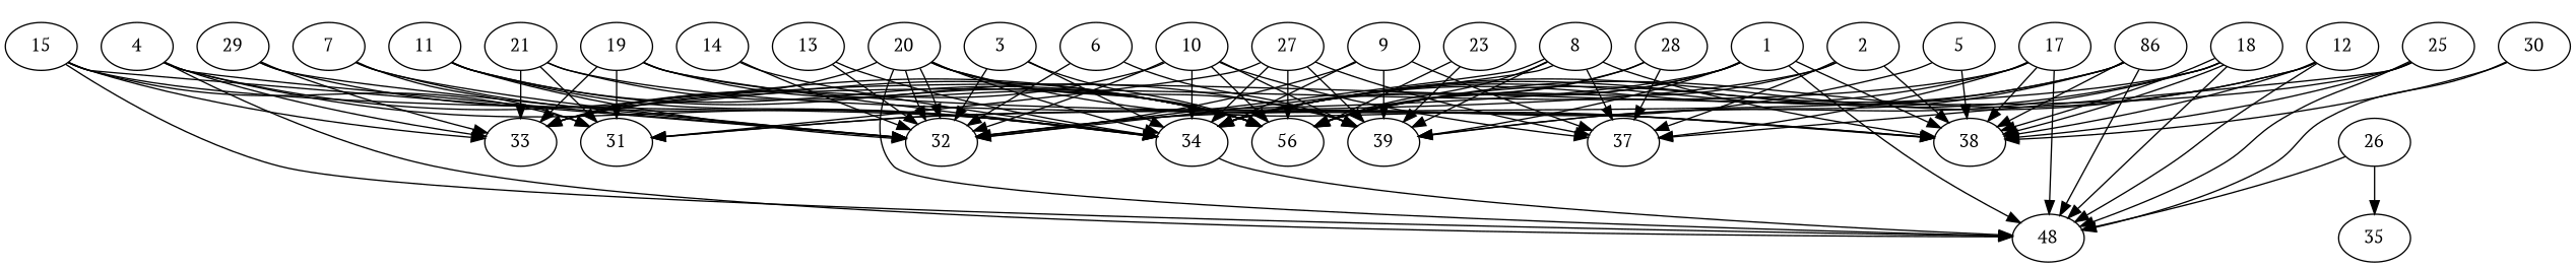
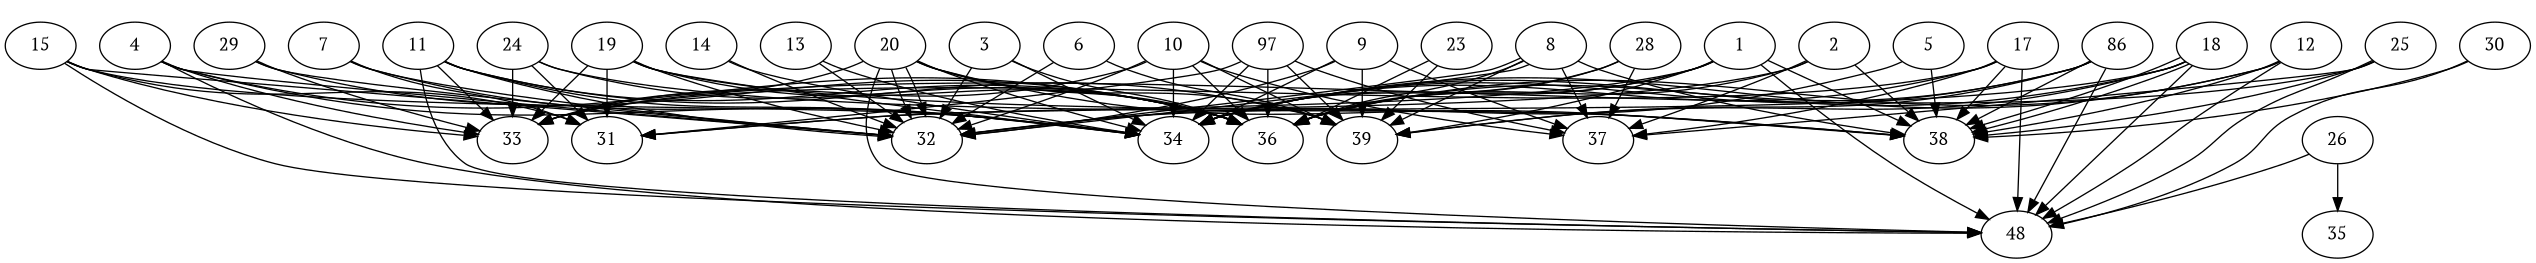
  digraph {
    fontname="PT Serif"
    node [alpha=0.12 fontname="PT Serif"]
    edge [fontname="PT Serif"]
    1 [expect_size=48589824]
    31 [alpha=0.09 expect_size=23394304]
    34 [alpha=0.08 expect_size=48515072]
-   36 [alpha=0.03 expect_size=37724160 label=56]
+   36 [alpha=0.03 expect_size=37724160]
    38 [alpha=0.00 expect_size=30872576]
    39 [alpha=0.02 expect_size=11722752]
    n7 [alpha=0.15 expect_size=23478272 label=48]
    2 [alpha=0.05 expect_size=50537472]
    37 [alpha=0.00 expect_size=20756480]
    3 [alpha=0.02 expect_size=49677312]
    32 [expect_size=11719680]
    4 [expect_size=32995328]
    33 [alpha=0.11 expect_size=5280768]
    5 [alpha=0.08 expect_size=6009856]
    6 [expect_size=41531392]
    7 [expect_size=12215296]
    8 [alpha=0.18 expect_size=43265024]
    9 [alpha=0.11 expect_size=18226176]
    10 [alpha=0.03 expect_size=50423808]
    11 [alpha=0.07 expect_size=50968576]
    12 [alpha=0.11 expect_size=31282176]
    13 [expect_size=43912192]
    14 [expect_size=48728064]
    15 [alpha=0.02 expect_size=30009344]
    n25 [alpha=0.07 expect_size=49381376 label=86]
    17 [alpha=0.04 expect_size=30191616]
    18 [alpha=0.19 expect_size=11949056]
    19 [alpha=0.07 expect_size=8316928]
    20 [expect_size=33119232]
    23 [alpha=0.18 expect_size=35188736]
-   24 [alpha=0.11 expect_size=15624192 label=21]
+   24 [alpha=0.11 expect_size=15624192]
    25 [alpha=0.04 expect_size=43625472]
    26 [alpha=0.13 expect_size=47484928]
    35 [alpha=0.16 expect_size=27616256]
-   27 [alpha=0.04 expect_size=17826816]
+   27 [alpha=0.04 expect_size=17826816 label=97]
    28 [expect_size=27380736]
    29 [alpha=0.05 expect_size=24780800]
    30 [alpha=0.17 expect_size=42196992]
    1 -> 31
    1 -> 34
    1 -> 36
    1 -> 38
    1 -> 39
    1 -> n7
    2 -> 31
    2 -> 36
    2 -> 38
    2 -> 37
    3 -> 34
    3 -> 36
    3 -> 32
    4 -> 34
    4 -> 36
    4 -> n7
    4 -> 32
    4 -> 33
    5 -> 38
    5 -> 32
    6 -> 39
    6 -> 32
    7 -> 31
    7 -> 34
    7 -> 32
    8 -> 36
    8 -> 38
    8 -> 39
    8 -> 37
    8 -> 32
    8 -> 32
    9 -> 34
    9 -> 39
    9 -> 37
    9 -> 32
    10 -> 34
    10 -> 36
    10 -> 39
    10 -> 37
    10 -> 32
    10 -> 33
    11 -> 34
    11 -> 36
    11 -> 39
-   34 -> n7
+   11 -> n7
    11 -> 32
+   11 -> 33
    12 -> 34
    12 -> 36
    12 -> 38
    12 -> n7
    13 -> 34
    13 -> 32
    14 -> 34
    14 -> 32
    15 -> 31
    15 -> 34
    15 -> n7
    15 -> 32
    15 -> 33
    n25 -> 34
    n25 -> 36
    n25 -> 38
    n25 -> 39
    n25 -> n7
    17 -> 34
    17 -> 38
    17 -> n7
    17 -> 37
    17 -> 33
    18 -> 34
    18 -> 38
    18 -> 38
    18 -> 39
    18 -> n7
    18 -> 32
    19 -> 31
    19 -> 34
    19 -> 36
    19 -> 38
+   19 -> 32
    19 -> 33
    20 -> 34
    20 -> 36
    20 -> 38
    20 -> 39
    20 -> n7
    20 -> 32
    20 -> 32
    20 -> 33
    23 -> 36
    23 -> 39
    24 -> 31
    24 -> 36
    24 -> 38
    24 -> 33
    25 -> 38
    25 -> n7
    25 -> 37
    25 -> 33
    26 -> n7
    26 -> 35
    27 -> 31
    27 -> 34
    27 -> 36
    27 -> 39
    27 -> 37
    28 -> 34
    28 -> 36
    28 -> 37
    29 -> 36
    29 -> 32
    29 -> 33
    30 -> 38
    30 -> n7
  }
